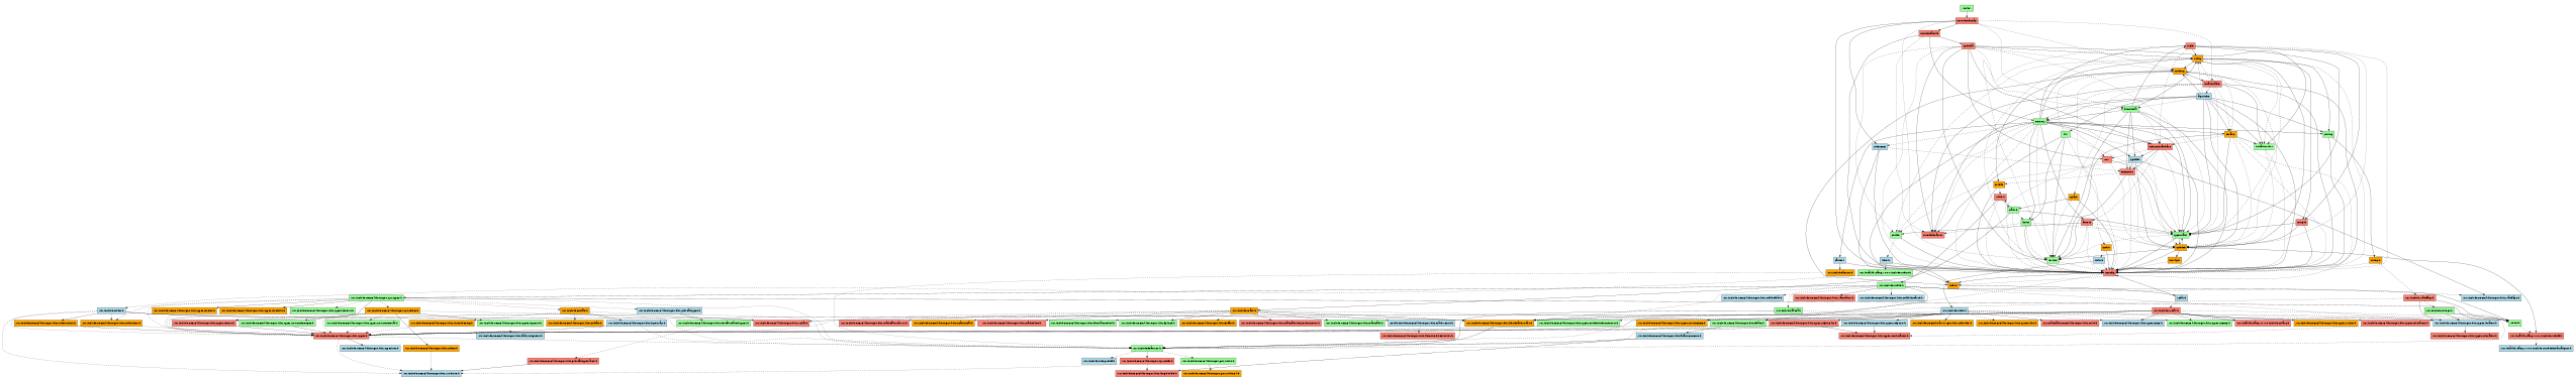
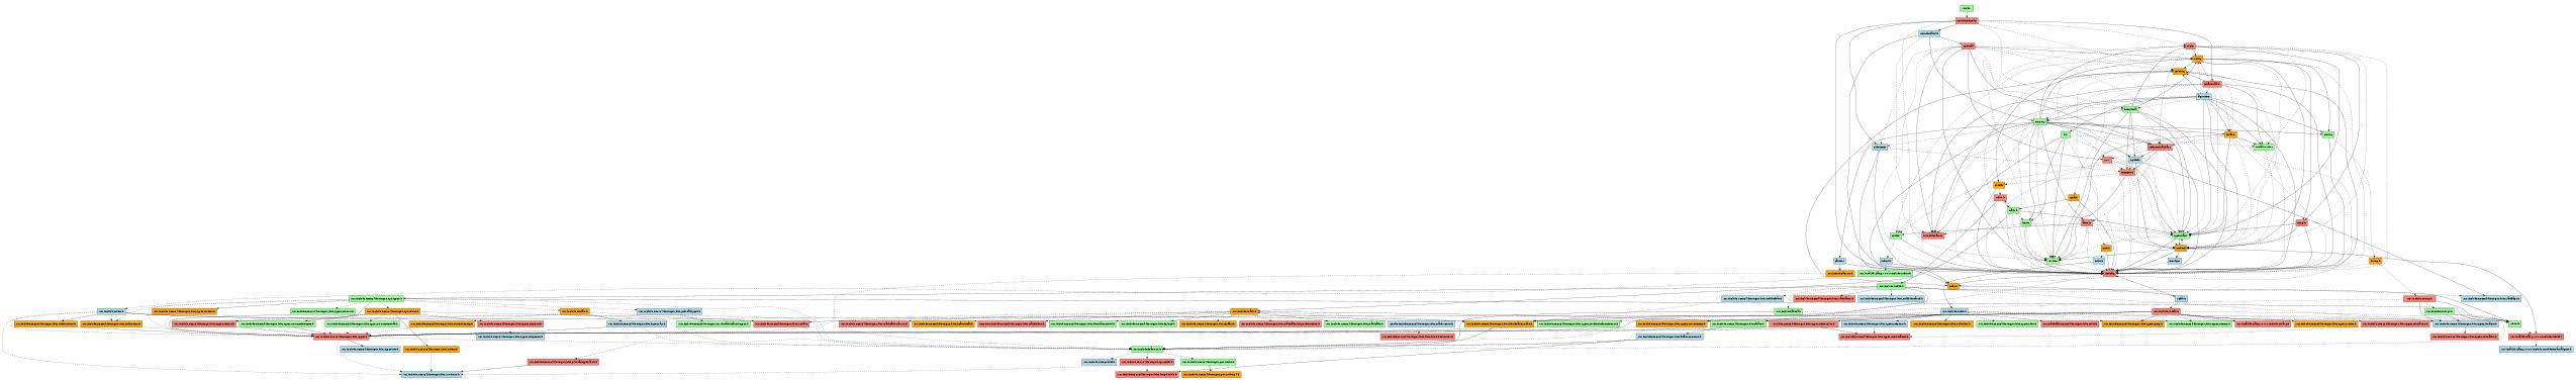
  digraph {
    node [fillcolor=salmon shape=box style=filled]
    edge [style=solid]
    n1 [fillcolor=palegreen label="\<stdin\>"]
    n2 [label=unordered_map]
    n3 [label=tuple]
    n4 [fillcolor=lightblue label=stdexcept]
    n5 [label=__hash_table]
    n6 [fillcolor=palegreen label=functional]
-   n7 [label=__node_handle]
+   n7 [fillcolor=lightblue label=__node_handle]
    n8 [fillcolor=palegreen label=version]
    n9 [label=__config]
    n10 [fillcolor=orange label=__debug]
    n11 [label=__functional_base]
    n12 [fillcolor=orange label=cstddef]
    n13 [fillcolor=palegreen label=type_traits]
    n14 [fillcolor=orange label=utility]
    n15 [label=__tuple]
    n16 [fillcolor=orange label=iosfwd]
    n17 [label=exception]
    n18 [fillcolor=orange label=iterator]
    n19 [fillcolor=palegreen label=initializer_list]
    n20 [fillcolor=lightblue label=algorithm]
    n21 [fillcolor=orange label=cmath]
    n22 [fillcolor=palegreen label=memory]
    n23 [label=__undef_macros]
    n24 [fillcolor=lightblue label=typeinfo]
    n25 [label=optional]
    n26 [fillcolor=palegreen label="/usr/include/features.h"]
    n27 [fillcolor=orange label=cstdlib]
    n28 [fillcolor=orange label=cstdio]
    n29 [fillcolor=palegreen label="/usr/include/x86_64-linux-gnu/bits/types/cookie_io_functions_t.h"]
    n30 [label="/usr/include/x86_64-linux-gnu/bits/types.h"]
    n31 [fillcolor=lightblue label="/usr/include/x86_64-linux-gnu/bits/typesizes.h"]
    n32 [fillcolor=lightblue label="/usr/include/x86_64-linux-gnu/bits/wordsize.h"]
-   n33 [fillcolor=orange label="/usr/include/x86_64-narrow-gnu/bits/stdio_lim.h"]
-   n34 [fillcolor=orange label="/usr/include/x86_64-linux-gnu/bits/sys_errlist.h"]
+   n33 [fillcolor=orange label="/usr/include/x86_64-linux-gnu/bits/stdio_lim.h"]
+   n34 [fillcolor=palegreen label="/usr/include/x86_64-linux-gnu/bits/sys_errlist.h"]
    n35 [label="/usr/mathcalls/x86_64-linux-gnu/bits/stdio.h"]
    n36 [label=new]
    n37 [label=atomic]
    n38 [label="/usr/local/lib/clang/10.0.0/include/stddef.h"]
-   n39 [fillcolor=orange label=__nullptr]
+   n39 [fillcolor=lightblue label=__nullptr]
    n40 [fillcolor=lightblue label="wchar.h"]
    n41 [fillcolor=palegreen label=cstdint]
    n42 [fillcolor=lightblue label="/usr/include/x86_64-linux-gnu/bits/waitflags.h"]
    n43 [fillcolor=palegreen label=cstring]
    n44 [fillcolor=lightblue label=cassert]
    n45 [fillcolor=orange label="/usr/include/assert.h"]
    n46 [fillcolor=lightblue label="/usr/include/stdc-predef.h"]
    n47 [label="/usr/include/x86_64-linux-gnu/sys/cdefs.h"]
    n48 [fillcolor=palegreen label="/usr/include/x86_64-linux-gnu/gnu/stubs.h"]
    n49 [fillcolor=palegreen label=bit]
    n50 [fillcolor=palegreen label="math.h"]
    n51 [fillcolor=palegreen label=limits]
-   n52 [fillcolor=lightblue label="libm.h"]
+   n52 [fillcolor=lightblue label="stdint.h"]
    n53 [fillcolor=orange label="string.h"]
    n54 [label="stdlib.h"]
    n55 [fillcolor=orange label="/usr/include/math.h"]
    n56 [fillcolor=lightblue label="/usr/local/lib/clang/10.0.0/include/__stddef_max_align_t.h"]
    n57 [fillcolor=palegreen label="/usr/include/stdlib.h"]
    n58 [fillcolor=orange label="/usr/include/x86_64-linux-gnu/bits/libc-header-start.h"]
    n59 [fillcolor=palegreen label="stddef.h"]
    n60 [label="/usr/include/x86_64-linux-gnu/bits/waitstatus.h"]
    n61 [fillcolor=palegreen label="/usr/include/x86_64-linux-gnu/bits/floatn.h"]
    n62 [fillcolor=lightblue label="/usr/include/x86_64-linux-gnu/bits/types/locale_t.h"]
    n63 [fillcolor=palegreen label="/usr/include/x86_64-linux-gnu/sys/types.h"]
    n64 [fillcolor=palegreen label="/usr/include/alloca.h"]
    n65 [fillcolor=lightblue label="/usr/include/x86_64-linux-gnu/bits/stdlib-bsearch.h"]
    n66 [fillcolor=lightblue label="/usr/include/x86_64-linux-gnu/bits/stdlib-float.h"]
    n67 [fillcolor=lightblue label="/usr/include/x86_64-linux-gnu/bits/floatn-common.h"]
    n68 [label="/usr/include/x86_64-linux-gnu/bits/types/__locale_t.h"]
    n69 [fillcolor=orange label="/usr/include/x86_64-linux-gnu/bits/types/clock_t.h"]
-   n70 [fillcolor=orange label="/usr/include/x86_64-linux-gnu/bits/types/clockid_t.h"]
    n71 [label="/usr/include/x86_64-linux-gnu/bits/types/time_t.h"]
    n72 [fillcolor=palegreen label="/usr/include/x86_64-linux-gnu/bits/types/timer_t.h"]
    n73 [fillcolor=orange label="/usr/include/x86_64-linux-gnu/bits/stdint-intn.h"]
    n74 [fillcolor=orange label="/usr/include/endian.h"]
    n75 [fillcolor=orange label="/usr/include/x86_64-linux-gnu/sys/select.h"]
    n76 [fillcolor=lightblue label="/usr/include/x86_64-linux-gnu/bits/pthreadtypes.h"]
    n77 [label="/usr/include/x86_64-linux-gnu/bits/long-double.h"]
    n78 [fillcolor=orange label="/usr/include/x86_64-linux-gnu/gnu/stubs-64.h"]
-   n79 [fillcolor=orange label="/usr/include/x86_64-linux-gnu/bits/endian.h"]
    n80 [fillcolor=lightblue label="/usr/include/x86_64-linux-gnu/bits/byteswap.h"]
    n81 [fillcolor=orange label="/usr/include/x86_64-linux-gnu/bits/uintn-identity.h"]
    n82 [fillcolor=orange label="/usr/include/x86_64-linux-gnu/bits/select.h"]
-   n83 [fillcolor=palegreen label="/usr/include/x86_64-linux-gnu/bits/types/sigset_t.h"]
+   n83 [label="/usr/include/x86_64-linux-gnu/bits/types/sigset_t.h"]
    n84 [fillcolor=palegreen label="/usr/include/x86_64-linux-gnu/bits/types/struct_timeval.h"]
    n85 [fillcolor=palegreen label="/usr/include/x86_64-linux-gnu/bits/types/struct_timespec.h"]
-   n86 [fillcolor=palegreen label="/usr/include/x86_64-linux-gnu/bits/thread-shared-types.h"]
-   n87 [fillcolor=lightblue label="/usr/include/x86_64-linux-gnu/bits/hash/__sigset_t.h"]
+   n86 [fillcolor=palegreen label="/usr/include/x86_64-linux-gnu/usr/thread-shared-types.h"]
+   n87 [fillcolor=lightblue label="/usr/include/x86_64-linux-gnu/bits/types/__sigset_t.h"]
    n88 [label="/usr/include/x86_64-linux-gnu/bits/pthreadtypes-arch.h"]
    n89 [fillcolor=lightblue label="/cstdio/include/x86_64-linux-gnu/bits/math-vector.h"]
    n90 [fillcolor=palegreen label="/usr/include/x86_64-linux-gnu/bits/flt-eval-method.h"]
    n91 [fillcolor=palegreen label="/usr/include/x86_64-linux-gnu/bits/fp-logb.h"]
    n92 [fillcolor=orange label="/usr/include/x86_64-linux-gnu/bits/fp-fast.h"]
    n93 [label="/usr/include/x86_64-linux-gnu/bits/mathcalls-helper-functions.h"]
    n94 [fillcolor=palegreen label="/usr/include/x86_64-linux-gnu/bits/mathcalls.h"]
    n95 [label="/usr/include/x86_64-linux-gnu/bits/mathcalls-narrow.h"]
    n96 [fillcolor=orange label="/usr/include/x86_64-linux-gnu/bits/iscanonical.h"]
-   n97 [label="/usr/include/x86_64-linux-gnu/bits/mathinline.h"]
+   n97 [label="/common/include/x86_64-linux-gnu/bits/mathinline.h"]
    n98 [label="/usr/include/x86_64-linux-gnu/bits/libm-simd-decl-stubs.h"]
    n99 [fillcolor=palegreen label="/usr/local/lib/clang/10.0.0/include/stdint.h"]
    n100 [fillcolor=lightblue label="/usr/include/stdint.h"]
-   n101 [label="/usr/include/x86_44-linux-gnu/bits/wchar.h"]
+   n101 [label="/usr/include/x86_64-linux-gnu/bits/wchar.h"]
    n102 [fillcolor=orange label="/usr/include/x86_64-linux-gnu/bits/stdint-uintn.h"]
-   n103 [label="/usr/include/waitflags.h"]
+   n103 [label="/usr/include/string.h"]
    n104 [fillcolor=palegreen label="/usr/include/strings.h"]
    n105 [fillcolor=lightblue label="stdio.h"]
    n106 [label="/usr/include/wchar.h"]
    n107 [label="/usr/local/lib/clang/10.0.0/include/stdarg.h"]
    n108 [fillcolor=orange label="/usr/include/x86_64-linux-gnu/bits/types/wint_t.h"]
    n109 [label="/usr/include/x86_64-linux-gnu/bits/types/mbstate_t.h"]
    n110 [fillcolor=palegreen label="/usr/include/x86_64-linux-gnu/bits/types/__FILE.h"]
-   n111 [fillcolor=lightblue label="/usr/include/x86_64-linux-gnu/bits/types/FILE.h"]
+   n111 [fillcolor=orange label="/usr/include/x86_64-linux-gnu/bits/types/FILE.h"]
    n112 [label="/usr/include/x86_64-linux-gnu/bits/types/__mbstate_t.h"]
    n113 [fillcolor=lightblue label="/usr/include/stdio.h"]
    n114 [fillcolor=lightblue label="/usr/include/x86_64-linux-gnu/bits/types/__fpos_t.h"]
-   n115 [label="/usr/include/x86_64-linux-gnu/bits/types/__fpos64_t.h"]
+   n115 [label="/usr/bits/x86_64-linux-gnu/bits/types/__fpos64_t.h"]
    n116 [fillcolor=orange label="/usr/include/x86_64-linux-gnu/bits/types/struct_FILE.h"]
    n1 -> n2
+   n2 -> n3 [style=dashed]
    n2 -> n4
-   n2 -> n5 [style=dashed]
+   n2 -> n5
    n2 -> n6 [style=dashed]
    n2 -> n7
    n2 -> n8 [style=dashed]
    n2 -> n9
    n2 -> n10 [style=dashed]
    n3 -> n8 [style=dashed]
    n3 -> n9 [style=dashed]
    n3 -> n11 [style=dashed]
    n3 -> n12 [style=dashed]
    n3 -> n13
    n3 -> n14
    n3 -> n15
    n4 -> n9
    n4 -> n16
    n4 -> n17 [style=dashed]
    n5 -> n9
-   n10 -> n5
+   n5 -> n10
    n5 -> n13 [style=dashed]
    n5 -> n14 [style=dashed]
    n5 -> n18 [style=dashed]
    n5 -> n19
    n5 -> n20
    n5 -> n21 [style=dashed]
    n5 -> n22 [style=dashed]
    n5 -> n23
    n6 -> n3
    n6 -> n8
    n6 -> n9
    n6 -> n11 [style=dashed]
    n6 -> n13
    n6 -> n14
    n6 -> n17
    n6 -> n22
    n6 -> n24
    n7 -> n9
    n7 -> n22
    n7 -> n23 [style=dashed]
    n7 -> n25
    n8 -> n9 [style=dashed]
    n9 -> n26 [style=dashed]
    n10 -> n9
    n10 -> n12 [style=dashed]
    n10 -> n16
    n10 -> n27
    n10 -> n28 [style=dashed]
    n11 -> n9
    n11 -> n13 [style=dashed]
    n11 -> n17
    n11 -> n24
    n11 -> n36 [style=dashed]
    n11 -> n37 [style=dashed]
    n12 -> n8
    n12 -> n9
    n12 -> n13
    n12 -> n38
    n12 -> n39
    n13 -> n8 [style=dashed]
    n13 -> n9
    n13 -> n12
    n14 -> n8 [style=dashed]
    n14 -> n9 [style=dashed]
    n14 -> n10
    n14 -> n12
    n14 -> n13 [style=dashed]
    n14 -> n15
-   n14 -> n19 [style=dashed]
+   n49 -> n19 [style=dashed]
    n14 -> n41 [style=dashed]
    n14 -> n43
    n15 -> n9
    n15 -> n12
    n15 -> n13
-   n9 -> n16
+   n16 -> n9
    n16 -> n40
    n17 -> n8
    n17 -> n9 [style=dashed]
    n17 -> n12 [style=dashed]
    n17 -> n13 [style=dashed]
    n17 -> n27 [style=dashed]
    n18 -> n8
    n18 -> n9 [style=dashed]
    n18 -> n10 [style=dashed]
    n18 -> n11 [style=dashed]
    n18 -> n12 [style=dashed]
    n18 -> n13
    n18 -> n16 [style=dashed]
    n18 -> n19
    n19 -> n9 [style=dashed]
    n19 -> n12 [style=dashed]
    n20 -> n6 [style=dashed]
+   n20 -> n8 [style=dashed]
    n20 -> n9
    n20 -> n10
    n20 -> n12
    n20 -> n13
    n20 -> n14 [style=dashed]
    n20 -> n18
    n20 -> n19
    n20 -> n22
    n20 -> n23
    n20 -> n43
    n20 -> n49
    n21 -> n8 [style=dashed]
    n21 -> n9
    n21 -> n50
    n22 -> n3
    n22 -> n4 [style=dashed]
    n22 -> n8 [style=dashed]
    n22 -> n9 [style=dashed]
    n22 -> n11
    n22 -> n12 [style=dashed]
    n22 -> n13
    n22 -> n14
    n22 -> n16
    n22 -> n18
    n22 -> n23 [style=dashed]
    n22 -> n24
    n22 -> n36 [style=dashed]
    n22 -> n37
    n22 -> n41 [style=dashed]
    n22 -> n43
    n22 -> n44
    n22 -> n51
    n24 -> n12
    n24 -> n17 [style=dashed]
    n24 -> n41 [style=dashed]
    n24 -> n42
-   n25 -> n41 [style=dashed]
+   n25 -> n4 [style=dashed]
    n25 -> n6 [style=dashed]
    n25 -> n8
    n25 -> n9 [style=dashed]
    n25 -> n10 [style=dashed]
    n25 -> n11
    n25 -> n13 [style=dashed]
    n25 -> n14
-   n25 -> n19
+   n25 -> n19 [style=dashed]
    n25 -> n23
    n25 -> n36
    n26 -> n46 [style=dashed]
    n26 -> n47
    n26 -> n48 [style=dashed]
    n27 -> n9
    n27 -> n54 [style=dashed]
    n28 -> n9
    n28 -> n105 [style=dashed]
    n29 -> n30
    n30 -> n26 [style=dashed]
    n30 -> n31
    n30 -> n32 [style=dashed]
    n36 -> n9 [style=dashed]
    n36 -> n12 [style=dashed]
    n36 -> n13
+   n36 -> n17 [style=dashed]
    n37 -> n8 [style=dashed]
    n37 -> n9 [style=dashed]
    n37 -> n12 [style=dashed]
    n37 -> n13 [style=dashed]
    n37 -> n41
    n38 -> n56 [style=dashed]
    n39 -> n9 [style=dashed]
    n40 -> n9
    n40 -> n106 [style=dashed]
    n41 -> n9
    n41 -> n52 [style=dashed]
    n43 -> n9
-   n43 -> n53
+   n43 -> n53 [style=dashed]
    n44 -> n9
    n44 -> n45
    n45 -> n26 [style=dashed]
    n47 -> n32 [style=dashed]
    n47 -> n77 [style=dashed]
    n48 -> n78
    n49 -> n8
    n49 -> n9 [style=dashed]
    n49 -> n10 [style=dashed]
    n49 -> n13 [style=dashed]
    n49 -> n23
    n49 -> n51
    n50 -> n9 [style=dashed]
    n50 -> n13
    n50 -> n51 [style=dashed]
    n50 -> n54 [style=dashed]
    n50 -> n55
    n51 -> n8 [style=dashed]
    n51 -> n9
    n51 -> n13 [style=dashed]
    n51 -> n23 [style=dashed]
    n52 -> n9
    n52 -> n99
    n53 -> n9 [style=dashed]
    n53 -> n103 [style=dashed]
    n54 -> n9 [style=dashed]
    n54 -> n50
    n54 -> n57
    n55 -> n30 [style=dashed]
-   n55 -> n58
-   n55 -> n61 [style=dashed]
-   n55 -> n89 [style=dashed]
+   n55 -> n58 [style=dashed]
+   n55 -> n61
+   n89 -> n55 [style=dashed]
    n55 -> n90 [style=dashed]
    n55 -> n91
    n55 -> n92 [style=dashed]
    n55 -> n93 [style=dashed]
    n55 -> n94
    n55 -> n95 [style=dashed]
    n55 -> n96 [style=dashed]
    n55 -> n97
    n57 -> n42 [style=dashed]
    n57 -> n58 [style=dashed]
    n57 -> n59
    n57 -> n60
    n57 -> n61
    n57 -> n62 [style=dashed]
    n57 -> n63
    n57 -> n64 [style=dashed]
    n57 -> n65
    n57 -> n66 [style=dashed]
    n58 -> n26
    n59 -> n38 [style=dashed]
    n61 -> n26 [style=dashed]
    n61 -> n67
    n62 -> n68
    n63 -> n26 [style=dashed]
    n63 -> n30 [style=dashed]
    n63 -> n59
    n63 -> n69
-   n63 -> n70
    n63 -> n71
    n63 -> n72 [style=dashed]
    n63 -> n73 [style=dashed]
    n63 -> n74 [style=dashed]
    n63 -> n75 [style=dashed]
    n63 -> n76 [style=dashed]
    n64 -> n26
    n64 -> n59 [style=dashed]
    n67 -> n26
    n67 -> n77
    n69 -> n30 [style=dashed]
-   n70 -> n30 [style=dashed]
    n71 -> n30
-   n72 -> n30 [style=dashed]
+   n72 -> n30
    n73 -> n30 [style=dashed]
    n74 -> n26 [style=dashed]
-   n74 -> n79 [style=dashed]
    n74 -> n80
    n74 -> n81 [style=dashed]
    n75 -> n26 [style=dashed]
    n75 -> n30 [style=dashed]
    n75 -> n71 [style=dashed]
    n75 -> n82
    n75 -> n83
    n75 -> n84 [style=dashed]
    n75 -> n85
    n76 -> n86
    n80 -> n26 [style=dashed]
    n80 -> n30
    n81 -> n30 [style=dashed]
    n82 -> n32 [style=dashed]
    n83 -> n87 [style=dashed]
    n84 -> n30 [style=dashed]
    n85 -> n30
    n86 -> n88 [style=dashed]
    n88 -> n32
    n89 -> n98 [style=dashed]
    n99 -> n100 [style=dashed]
    n100 -> n30 [style=dashed]
    n100 -> n32 [style=dashed]
    n100 -> n58
    n100 -> n73 [style=dashed]
    n100 -> n101
    n100 -> n102
    n102 -> n30
    n103 -> n58 [style=dashed]
    n103 -> n59
    n103 -> n62
    n103 -> n104 [style=dashed]
    n104 -> n26 [style=dashed]
    n104 -> n59
    n104 -> n62
    n105 -> n9 [style=dashed]
    n105 -> n113
    n106 -> n58
    n106 -> n59 [style=dashed]
    n106 -> n61
    n106 -> n62
    n106 -> n101
    n106 -> n107
    n106 -> n108
    n106 -> n109 [style=dashed]
    n106 -> n110 [style=dashed]
    n106 -> n111
    n109 -> n112 [style=dashed]
    n113 -> n29 [style=dashed]
    n113 -> n30 [style=dashed]
    n113 -> n33
    n113 -> n34 [style=dashed]
    n113 -> n35
    n113 -> n58
    n113 -> n59 [style=dashed]
    n113 -> n107 [style=dashed]
    n113 -> n110 [style=dashed]
    n113 -> n111 [style=dashed]
    n113 -> n114
    n113 -> n115
    n113 -> n116
    n114 -> n30
    n114 -> n112
    n115 -> n30
    n115 -> n112
    n116 -> n30 [style=dashed]
  }
